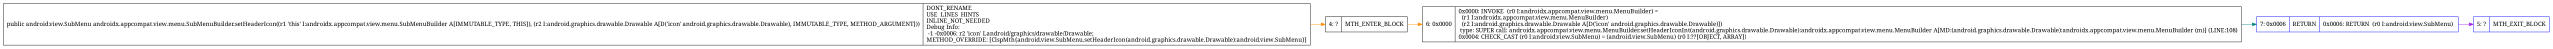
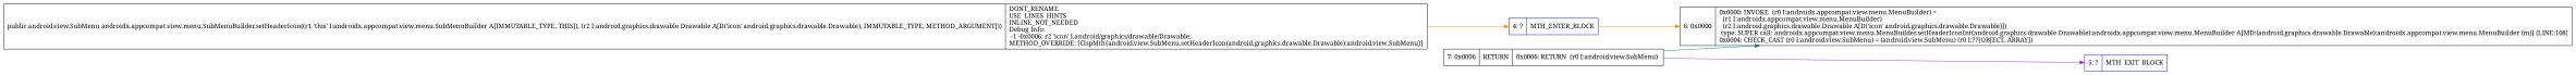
  digraph {
    fontname="Noto Serif"
    rankdir=LR
    node [color=black fontname="Noto Serif" shape=record]
    edge [color=darkorange fontname="Noto Serif"]
-   n1 [label="{4\:\ ?|MTH_ENTER_BLOCK\l}"]
+   n1 [color=blue label="{4\:\ ?|MTH_ENTER_BLOCK\l}"]
    n2 [label="{6\:\ 0x0000|0x0000: INVOKE  (r0 I:androidx.appcompat.view.menu.MenuBuilder) = \l  (r1 I:androidx.appcompat.view.menu.MenuBuilder)\l  (r2 I:android.graphics.drawable.Drawable A[D('icon' android.graphics.drawable.Drawable)])\l type: SUPER call: androidx.appcompat.view.menu.MenuBuilder.setHeaderIconInt(android.graphics.drawable.Drawable):androidx.appcompat.view.menu.MenuBuilder A[MD:(android.graphics.drawable.Drawable):androidx.appcompat.view.menu.MenuBuilder (m)] (LINE:108)\l0x0004: CHECK_CAST (r0 I:android.view.SubMenu) = (android.view.SubMenu) (r0 I:??[OBJECT, ARRAY]) \l}"]
-   n3 [color=blue label="{7\:\ 0x0006|RETURN\l|0x0006: RETURN  (r0 I:android.view.SubMenu) \l}"]
+   n3 [label="{7\:\ 0x0006|RETURN\l|0x0006: RETURN  (r0 I:android.view.SubMenu) \l}"]
    n4 [color=blue label="{5\:\ ?|MTH_EXIT_BLOCK\l}"]
    n5 [label="{public android.view.SubMenu androidx.appcompat.view.menu.SubMenuBuilder.setHeaderIcon((r1 'this' I:androidx.appcompat.view.menu.SubMenuBuilder A[IMMUTABLE_TYPE, THIS]), (r2 I:android.graphics.drawable.Drawable A[D('icon' android.graphics.drawable.Drawable), IMMUTABLE_TYPE, METHOD_ARGUMENT]))  | DONT_RENAME\lUSE_LINES_HINTS\lINLINE_NOT_NEEDED\lDebug Info:\l  \-1 \-0x0006: r2 'icon' Landroid\/graphics\/drawable\/Drawable;\lMETHOD_OVERRIDE: [ClspMth\{android.view.SubMenu.setHeaderIcon(android.graphics.drawable.Drawable):android.view.SubMenu\}]\l}"]
    n1 -> n2
-   n2 -> n3 [color=teal]
+   n3 -> n2 [color=teal]
    n3 -> n4 [color=purple]
    n5 -> n1
  }
